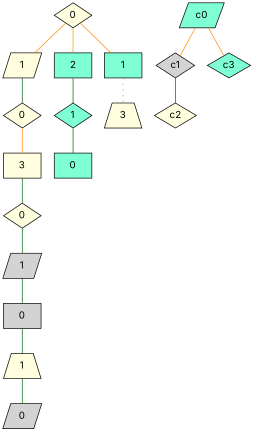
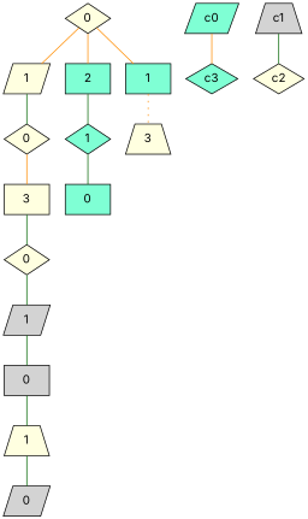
  graph {
    fontname=Inter
    node [fillcolor=lightyellow fontname=Inter shape=diamond style=filled]
    edge [color=darkgreen fontname=Inter]
    n1 [label=0]
    n2 [label=1 shape=parallelogram]
    n3 [fillcolor=aquamarine label=2 shape=box]
    n4 [fillcolor=aquamarine label=1 shape=box]
    n5 [label=0]
    n6 [fillcolor=aquamarine label=1]
    n7 [label=3 shape=trapezium]
    n8 [label=3 shape=box]
    n9 [label=0]
    n10 [fillcolor=lightgrey label=1 shape=parallelogram]
    n11 [fillcolor=lightgrey label=0 shape=box]
    n12 [label=1 shape=trapezium]
    n13 [fillcolor=lightgrey label=0 shape=parallelogram]
    n14 [fillcolor=aquamarine label=0 shape=box]
    c0 [fillcolor=aquamarine shape=parallelogram]
-   c1 [fillcolor=lightgrey]
+   c1 [fillcolor=lightgrey shape=trapezium]
    c3 [fillcolor=aquamarine]
    c2
    n1 -- n2 [color=darkorange]
    n1 -- n3 [color=darkorange]
    n1 -- n4 [color=darkorange]
    n2 -- n5
    n3 -- n6
    n4 -- n7 [color=darkorange style=dotted]
    n5 -- n8 [color=darkorange]
    n6 -- n14
    n8 -- n9
    n9 -- n10
    n10 -- n11
    n11 -- n12
    n12 -- n13
-   c0 -- c1 [color=darkorange]
    c0 -- c3 [color=darkorange]
    c1 -- c2
  }
